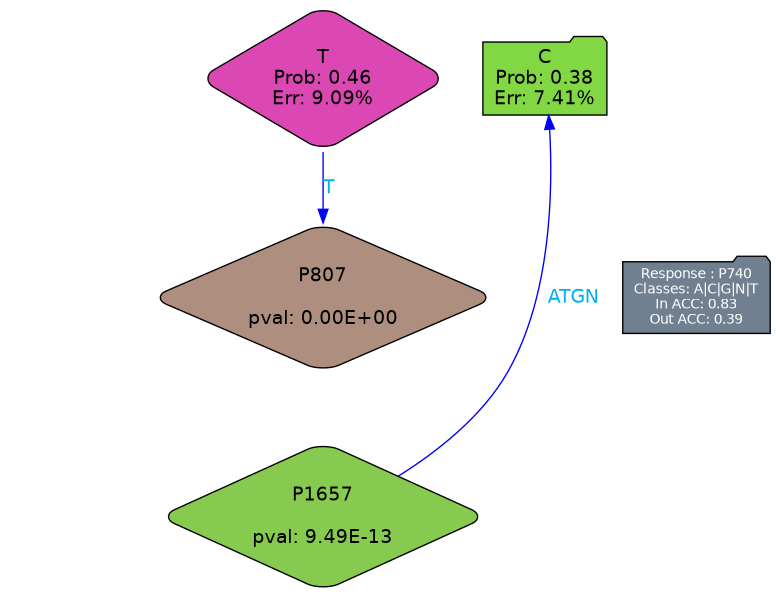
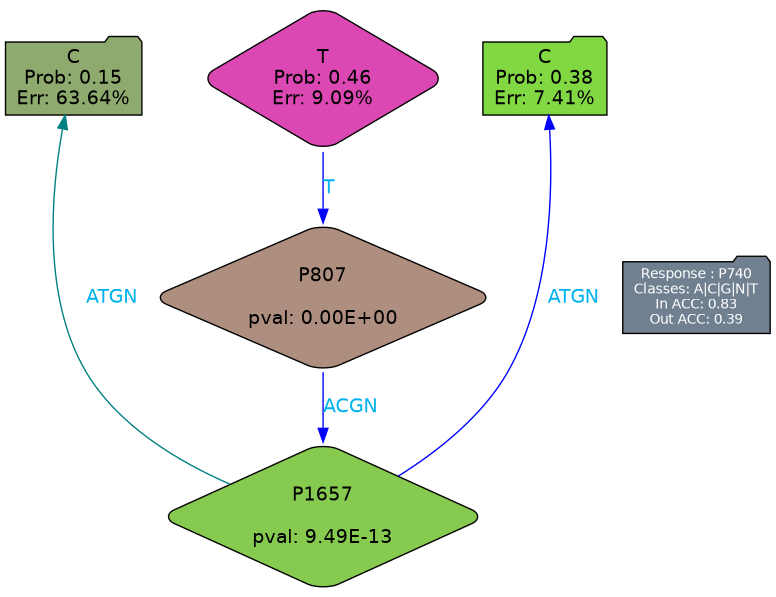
  digraph {
    ranksep=equally
    splines=polylines
    node [color=black fontname=helvetica shape=folder style="filled, rounded"]
    edge [color=blue fontcolor=deepskyblue2 fontname=helvetica]
+   n1 [fillcolor="#8faa6e" label="C\nProb: 0.15\nErr: 63.64%"]
    n2 [fillcolor="#82d843" label="C\nProb: 0.38\nErr: 7.41%"]
    n3 [fillcolor="#db48b3" label="T\nProb: 0.46\nErr: 9.09%" shape=diamond]
    n4 [align=left fillcolor=slategray fontcolor=white fontsize=10 label="Response : P740\nClasses: A|C|G|N|T\nIn ACC: 0.83\nOut ACC: 0.39\n" style=filled]
    n5 [fillcolor="#ae8e7e" label="P807\n\npval: 0.00E+00" shape=diamond]
    n6 [fillcolor="#86cb4f" label="P1657\n\npval: 9.49E-13" shape=diamond]
    subgraph sub_1 {
      rank=same
+     n1
      n2
      n3
    }
    subgraph sub_2 {
      rank=same
      n4
      n5
    }
    n3 -> n5 [label=T]
+   n5 -> n6 [label=ACGN]
+   n6 -> n1 [color=teal label=ATGN]
    n6 -> n2 [label=ATGN]
  }
